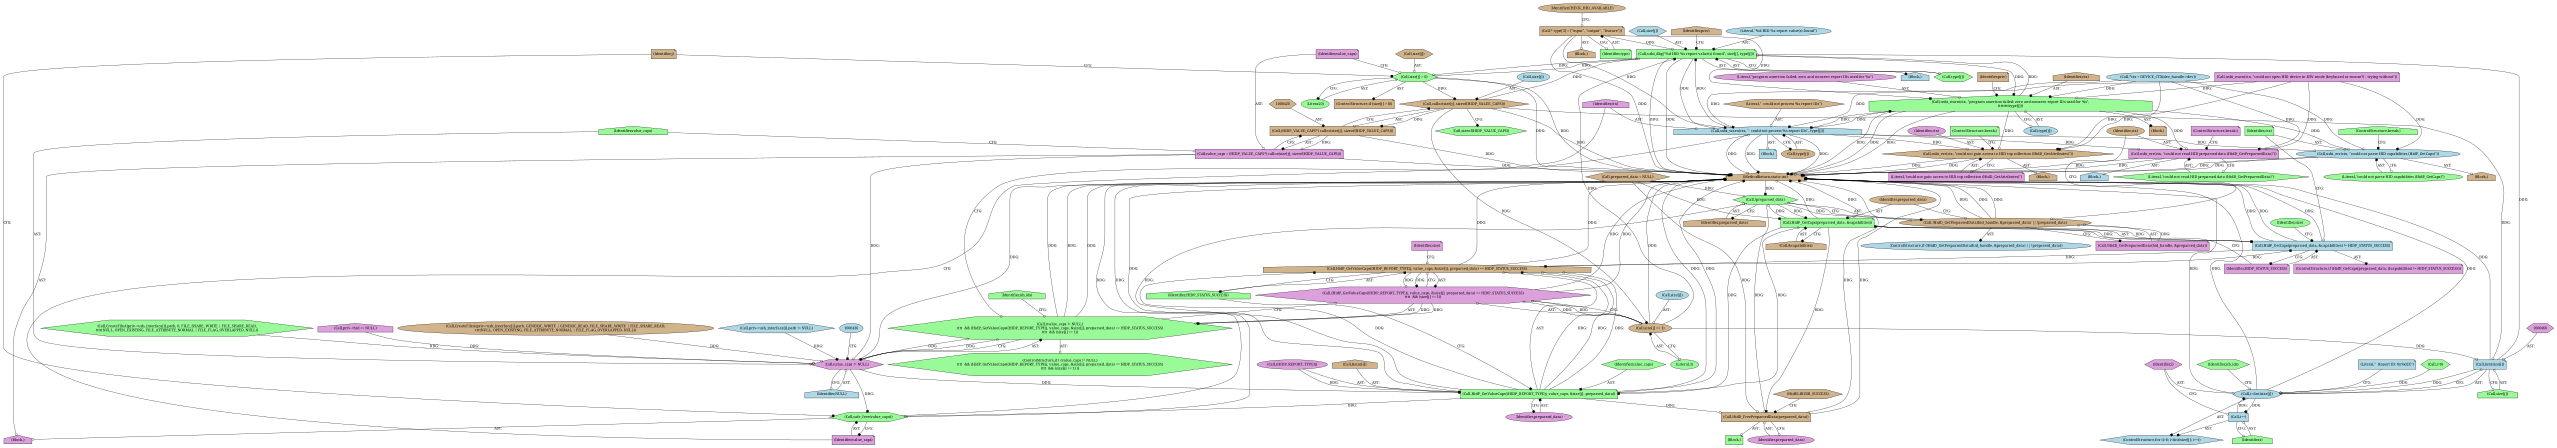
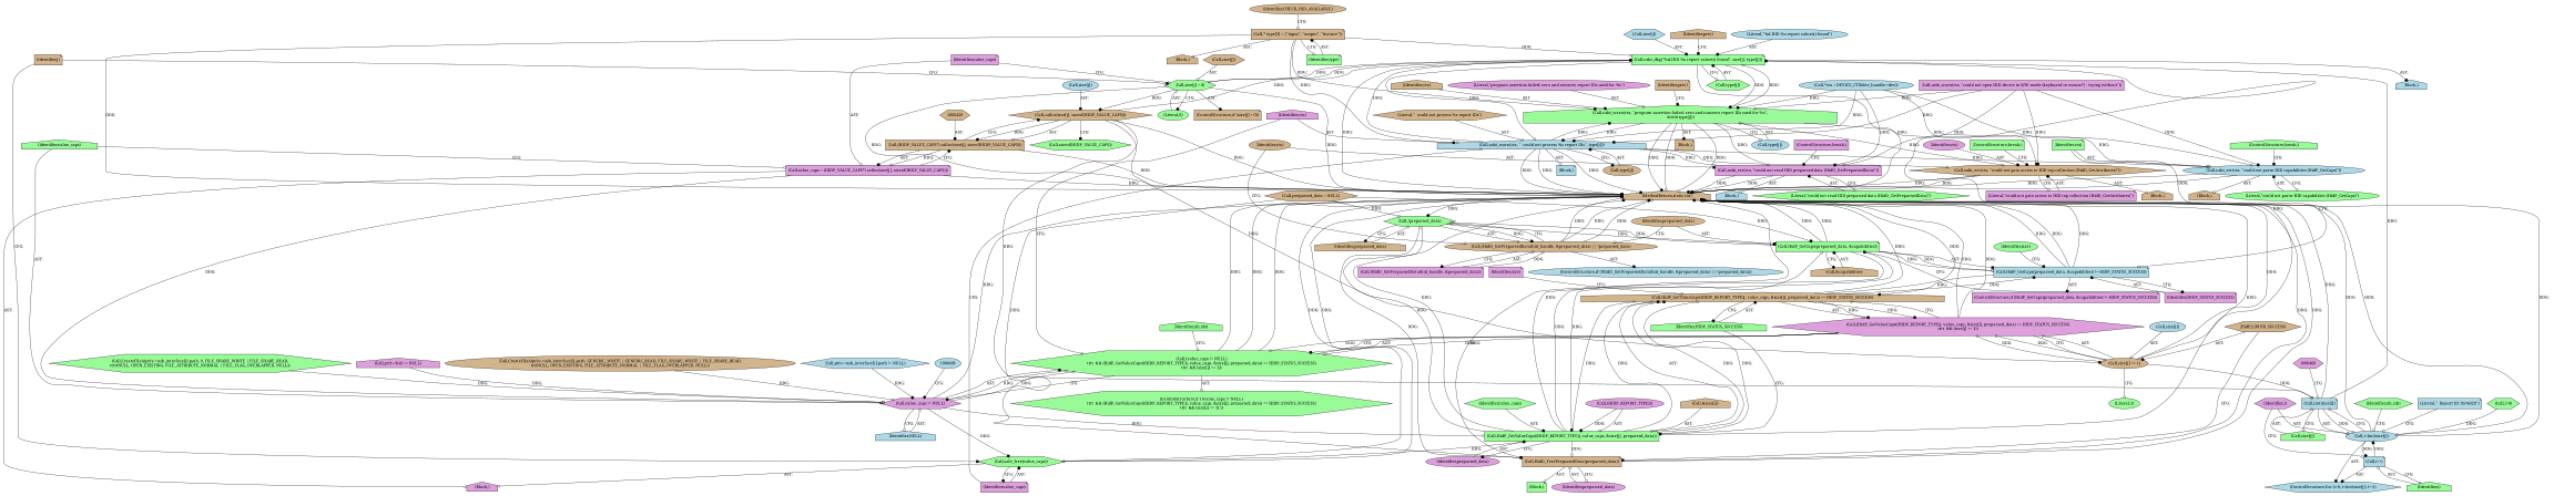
  digraph {
    fontname="Noto Serif"
    node [fillcolor=tan fontname="Noto Serif" shape=note style=filled]
    edge [arrowhead=odot fontname="Noto Serif"]
    n1 [label="(Call,* type[3] = {\"input\", \"output\", \"feature\"})"]
    n2 [fillcolor=palegreen label="(Call,usbi_dbg(\"%d HID %s report value(s) found\", size[j], type[j]))"]
    n3 [fillcolor=palegreen label="(Call,usbi_warn(ctx, \"program assertion failed: zero and nonzero report IDs used for %s\",\n\t\t\t\t\t\t\t\ttype[j]))" shape=house]
    n4 [fillcolor=lightblue label="(Call,usbi_warn(ctx, \"  could not process %s report IDs\", type[j]))" shape=house]
    n5 [label="(MethodReturn,static int)" shape=house]
    n6 [label="(Block,)" shape=house]
    n7 [fillcolor=palegreen label="(Identifier,type)"]
    n8 [fillcolor=palegreen label="(Call,size[j] > 0)" shape=hexagon]
    n9 [fillcolor=lightblue label="(Block,)" shape=house]
    n10 [fillcolor=palegreen label="(Call,type[j])" shape=hexagon]
    n11 [label="(Call,usbi_err(ctx, \"could not gain access to HID top collection (HidD_GetAttributes)\"))" shape=hexagon]
    n12 [fillcolor=plum label="(Call,usbi_err(ctx, \"could not read HID preparsed data (HidD_GetPreparsedData)\"))"]
    n13 [fillcolor=lightblue label="(Call,usbi_err(ctx, \"could not parse HID capabilities (HidP_GetCaps)\"))" shape=ellipse]
    n14 [label="(Block,)"]
    n15 [fillcolor=lightblue label="(Call,type[j])" shape=ellipse]
    n16 [fillcolor=lightblue label="(Block,)"]
    n17 [label="(Call,type[j])" shape=ellipse]
    n18 [fillcolor=palegreen label="(Call,!preparsed_data)" shape=hexagon]
    n19 [label="(Call,calloc(size[j], sizeof(HIDP_VALUE_CAPS)))" shape=hexagon]
    n20 [fillcolor=palegreen label="(Literal,0)" shape=ellipse]
    n21 [label="(ControlStructure,if (size[j] > 0))"]
    n22 [label="(Call,(HIDP_VALUE_CAPS*) calloc(size[j], sizeof(HIDP_VALUE_CAPS)))"]
    n23 [label="(Call,size[j] >= 1)" shape=ellipse]
    n24 [fillcolor=lightblue label="(Call,(int)size[j])"]
    n25 [fillcolor=palegreen label="(Call,sizeof(HIDP_VALUE_CAPS))" shape=hexagon]
    n26 [fillcolor=plum label="(Call,value_caps = (HIDP_VALUE_CAPS*) calloc(size[j], sizeof(HIDP_VALUE_CAPS)))"]
    n27 [fillcolor=plum label="(Call,(HidP_GetValueCaps((HIDP_REPORT_TYPE)j, value_caps, &size[j], preparsed_data) == HIDP_STATUS_SUCCESS)\n\t\t\t\t  && (size[j] >= 1))" shape=hexagon]
    n28 [fillcolor=palegreen label="(Literal,1)" shape=ellipse]
    n29 [fillcolor=lightblue label="(Call,i<(int)size[j])" shape=ellipse]
    n30 [fillcolor=palegreen label="(Call,size[j])" shape=house]
    n31 [fillcolor=plum label="(Call,value_caps != NULL)" shape=hexagon]
    n32 [fillcolor=plum label="(Block,)" shape=house]
    n33 [fillcolor=palegreen label="(Call,(value_caps != NULL)\n\t\t\t\t  && (HidP_GetValueCaps((HIDP_REPORT_TYPE)j, value_caps, &size[j], preparsed_data) == HIDP_STATUS_SUCCESS)\n\t\t\t\t  && (size[j] >= 1))" shape=hexagon]
    n34 [fillcolor=palegreen label="(Call,HidP_GetValueCaps((HIDP_REPORT_TYPE)j, value_caps, &size[j], preparsed_data))"]
    n35 [fillcolor=palegreen label="(Call,safe_free(value_caps))" shape=hexagon]
    n36 [fillcolor=lightblue label="(Identifier,NULL)" shape=house]
    n37 [fillcolor=palegreen label="(ControlStructure,if ( (value_caps != NULL)\n\t\t\t\t  && (HidP_GetValueCaps((HIDP_REPORT_TYPE)j, value_caps, &size[j], preparsed_data) == HIDP_STATUS_SUCCESS)\n\t\t\t\t  && (size[j] >= 1) ))" shape=hexagon]
    n38 [fillcolor=palegreen label="(Call,HidP_GetCaps(preparsed_data, &capabilities))"]
    n39 [label="(Call,HidP_GetValueCaps((HIDP_REPORT_TYPE)j, value_caps, &size[j], preparsed_data) == HIDP_STATUS_SUCCESS)" shape=house]
    n40 [label="(Call,HidD_FreePreparsedData(preparsed_data))"]
    n41 [fillcolor=plum label="(Identifier,preparsed_data)" shape=ellipse]
    n42 [fillcolor=plum label="(Identifier,value_caps)"]
    n43 [label="(Call,!HidD_GetPreparsedData(hid_handle, &preparsed_data) || !preparsed_data)" shape=ellipse]
    n44 [label="(Identifier,preparsed_data)" shape=house]
    n45 [fillcolor=lightblue label="(Call,HidP_GetCaps(preparsed_data, &capabilities) != HIDP_STATUS_SUCCESS)"]
    n46 [label="(Call,&capabilities)" shape=house]
    n47 [fillcolor=palegreen label="(Identifier,HIDP_STATUS_SUCCESS)" shape=house]
    n48 [fillcolor=palegreen label="(Block,)"]
    n49 [fillcolor=plum label="(Identifier,preparsed_data)" shape=ellipse]
    n50 [fillcolor=plum label="(Call,!HidD_GetPreparsedData(hid_handle, &preparsed_data))"]
    n51 [fillcolor=lightblue label="(ControlStructure,if (!HidD_GetPreparsedData(hid_handle, &preparsed_data) || !preparsed_data))" shape=ellipse]
    n52 [fillcolor=plum label="(Identifier,HIDP_STATUS_SUCCESS)"]
    n53 [fillcolor=plum label="(ControlStructure,if (HidP_GetCaps(preparsed_data, &capabilities) != HIDP_STATUS_SUCCESS))"]
    n54 [fillcolor=lightblue label="(Call,i++)"]
    n55 [fillcolor=lightblue label="(ControlStructure,for (i=0; i<(int)size[j]; i++))" shape=hexagon]
    n56 [fillcolor=palegreen label="(Identifier,i)" shape=house]
    n57 [fillcolor=plum label="(Literal,\"could not gain access to HID top collection (HidD_GetAttributes)\")"]
    n58 [label="(Block,)" shape=house]
    n59 [fillcolor=lightblue label="(Block,)" shape=house]
    n60 [fillcolor=palegreen label="(Literal,\"could not read HID preparsed data (HidD_GetPreparsedData)\")" shape=hexagon]
    n61 [fillcolor=palegreen label="(Literal,\"could not parse HID capabilities (HidP_GetCaps)\")" shape=ellipse]
    n62 [label="(Block,)" shape=house]
    n63 [fillcolor=palegreen label="(Identifier,value_caps)" shape=hexagon]
    n64 [fillcolor=palegreen label="(Identifier,value_caps)" shape=house]
    n65 [fillcolor=plum label="(Call,(HIDP_REPORT_TYPE)j)" shape=ellipse]
    n66 [fillcolor=palegreen label="(Identifier,nb_ids)" shape=hexagon]
    n67 [fillcolor=palegreen label="(ControlStructure,break;)" shape=house]
    n68 [fillcolor=plum label="(Identifier,size)"]
    n69 [label="(Literal,\"  could not process %s report IDs\")" shape=hexagon]
    n70 [fillcolor=lightblue label="(Call,size[j])" shape=ellipse]
    n71 [fillcolor=palegreen label="(Call,CreateFileA(priv->usb_interface[i].path, 0, FILE_SHARE_WRITE | FILE_SHARE_READ,\n\t\t\t\t\tNULL, OPEN_EXISTING, FILE_ATTRIBUTE_NORMAL | FILE_FLAG_OVERLAPPED, NULL))" shape=hexagon]
    n72 [label="(HidP,LIBUSB_SUCCESS)" shape=hexagon]
    n73 [fillcolor=lightblue label="(Literal,\"  Report ID: 0x%02X\")"]
    n74 [label="(Call,&size[j])" shape=house]
    n75 [label="(Identifier,ctx)" shape=house]
    n76 [fillcolor=palegreen label="(Identifier,ctx)"]
    n77 [fillcolor=plum label="(Call,priv->hid == NULL)" shape=house]
    n78 [fillcolor=plum label="(Identifier,ctx)" shape=house]
    n79 [fillcolor=lightblue label="(Call,*ctx = DEVICE_CTX(dev_handle->dev))" shape=ellipse]
    n80 [label="(Call,CreateFileA(priv->usb_interface[i].path, GENERIC_WRITE | GENERIC_READ, FILE_SHARE_WRITE | FILE_SHARE_READ,\n\t\t\t\tNULL, OPEN_EXISTING, FILE_ATTRIBUTE_NORMAL | FILE_FLAG_OVERLAPPED, NULL))" shape=ellipse]
    n81 [fillcolor=plum label="(Identifier,value_caps)"]
    n82 [label="(Identifier,preparsed_data)" shape=ellipse]
    n83 [label="(Identifier,CHECK_HID_AVAILABLE)" shape=ellipse]
    n84 [label="(Identifier,priv)" shape=house]
    n85 [fillcolor=plum label="(Identifier,ctx)" shape=ellipse]
    n86 [label="(Call,preparsed_data = NULL)" shape=hexagon]
    n87 [fillcolor=palegreen label="(Identifier,nb_ids)" shape=house]
    n88 [fillcolor=plum label="(ControlStructure,break;)"]
    n89 [fillcolor=lightblue label="(Literal,\"%d HID %s report value(s) found\")" shape=ellipse]
    n90 [fillcolor=plum label="(Literal,\"program assertion failed: zero and nonzero report IDs used for %s\")" shape=ellipse]
    n91 [fillcolor=palegreen label="(Call,i=0)" shape=hexagon]
    n92 [label="(Identifier,priv)"]
    n93 [label="(Call,size[j])" shape=hexagon]
    n94 [fillcolor=lightblue label="(Call,priv->usb_interface[i].path != NULL)" shape=hexagon]
    n95 [fillcolor=lightblue label="(Call,size[j])" shape=hexagon]
    n96 [label="(Identifier,j)"]
    n97 [fillcolor=plum label="(Identifier,i)" shape=hexagon]
    n98 [fillcolor=plum label="(Call,usbi_warn(ctx, \"could not open HID device in R/W mode (keyboard or mouse?) - trying without\"))"]
    n99 [label="(Identifier,ctx)" shape=ellipse]
    n100 [fillcolor=palegreen label="(ControlStructure,break;)"]
    n101 [fillcolor=palegreen label="(Identifier,size)" shape=ellipse]
    n102 [fillcolor=lightblue label="(Call,size[j])" shape=ellipse]
    1000420 [shape=hexagon]
    1000436 [fillcolor=lightblue shape=ellipse]
    1000468 [fillcolor=plum shape=hexagon]
    n1 -> n2 [label="DDG: "]
    n1 -> n3 [arrowhead=box label="DDG: "]
    n1 -> n4 [arrowhead=box label="DDG: "]
    n1 -> n5 [label="DDG: "]
    n1 -> n6 [label="AST: "]
    n1 -> n7 [label="CFG: "]
    n2 -> n3 [arrowhead=box label="DDG: "]
    n2 -> n4 [label="DDG: "]
    n2 -> n5 [label="DDG: "]
    n2 -> n5 [label="DDG: "]
    n2 -> n8 [label="DDG: "]
    n2 -> n9 [arrowhead=box label="AST: "]
    n2 -> n10 [label="CFG: "]
    n3 -> n2 [label="DDG: "]
    n3 -> n4 [arrowhead=box label="DDG: "]
    n3 -> n5 [arrowhead=box label="DDG: "]
    n3 -> n5 [label="DDG: "]
    n3 -> n5 [label="DDG: "]
    n3 -> n11 [label="DDG: "]
    n3 -> n12 [label="DDG: "]
    n3 -> n13 [label="DDG: "]
    n3 -> n14 [arrowhead=box label="AST: "]
    n3 -> n15 [label="CFG: "]
    n4 -> n2 [arrowhead=box label="DDG: "]
    n4 -> n3 [arrowhead=box label="DDG: "]
    n4 -> n5 [label="DDG: "]
    n4 -> n5 [arrowhead=box label="DDG: "]
    n4 -> n5 [arrowhead=box label="DDG: "]
    n4 -> n11 [label="DDG: "]
    n4 -> n12 [label="DDG: "]
    n4 -> n13 [label="DDG: "]
    n4 -> n16 [label="AST: "]
    n4 -> n17 [arrowhead=box label="CFG: "]
    n5 -> n18 [arrowhead=box label="DDG: "]
    n7 -> n1 [arrowhead=box label="AST: "]
    n8 -> n2 [label="DDG: "]
    n8 -> n5 [arrowhead=box label="DDG: "]
    n8 -> n5 [arrowhead=box label="DDG: "]
    n8 -> n19 [arrowhead=box label="DDG: "]
    n8 -> n20 [arrowhead=box label="CFG: "]
    n8 -> n21 [arrowhead=box label="AST: "]
    n10 -> n2 [arrowhead=box label="AST: "]
    n11 -> n5 [label="DDG: "]
    n11 -> n5 [label="DDG: "]
    n11 -> n57 [label="CFG: "]
    n11 -> n58 [label="AST: "]
    n12 -> n5 [arrowhead=box label="DDG: "]
    n12 -> n5 [label="DDG: "]
    n12 -> n59 [label="AST: "]
    n12 -> n60 [label="CFG: "]
    n13 -> n5 [arrowhead=box label="DDG: "]
    n13 -> n5 [arrowhead=box label="DDG: "]
    n13 -> n61 [label="CFG: "]
    n13 -> n62 [label="AST: "]
    n15 -> n3 [label="AST: "]
    n17 -> n4 [arrowhead=box label="AST: "]
    n18 -> n38 [arrowhead=box label="DDG: "]
    n18 -> n40 [label="DDG: "]
    n18 -> n43 [label="AST: "]
    n18 -> n43 [arrowhead=box label="DDG: "]
    n18 -> n44 [arrowhead=box label="CFG: "]
    n19 -> n2 [label="DDG: "]
    n19 -> n5 [arrowhead=box label="DDG: "]
    n19 -> n22 [label="AST: "]
    n19 -> n22 [arrowhead=box label="DDG: "]
    n19 -> n23 [arrowhead=box label="DDG: "]
    n19 -> n24 [label="DDG: "]
    n19 -> n25 [arrowhead=box label="CFG: "]
    n20 -> n8 [label="AST: "]
    n22 -> n5 [arrowhead=box label="DDG: "]
    n22 -> n19 [arrowhead=box label="CFG: "]
    n22 -> n26 [arrowhead=box label="AST: "]
    n22 -> n26 [label="DDG: "]
    n23 -> n2 [arrowhead=box label="DDG: "]
    n23 -> n5 [label="DDG: "]
    n23 -> n24 [label="DDG: "]
    n23 -> n27 [label="AST: "]
    n23 -> n27 [label="DDG: "]
    n23 -> n27 [label="DDG: "]
    n23 -> n28 [label="CFG: "]
    n24 -> n2 [label="DDG: "]
    n24 -> n5 [arrowhead=box label="DDG: "]
    n24 -> n29 [label="AST: "]
    n24 -> n29 [label="DDG: "]
    n24 -> n30 [label="CFG: "]
    n26 -> n5 [label="DDG: "]
    n26 -> n22 [arrowhead=box label="CFG: "]
    n26 -> n31 [label="DDG: "]
    n26 -> n32 [label="AST: "]
    n27 -> n5 [label="DDG: "]
    n27 -> n5 [label="DDG: "]
    n27 -> n23 [label="CFG: "]
    n27 -> n33 [label="AST: "]
    n27 -> n33 [arrowhead=box label="DDG: "]
    n27 -> n33 [label="DDG: "]
    n27 -> n39 [label="CFG: "]
-   n28 -> n23 [arrowhead=box label="AST: "]
+   n72 -> n23 [arrowhead=box label="AST: "]
    n29 -> n5 [arrowhead=box label="DDG: "]
    n29 -> n5 [label="DDG: "]
    n29 -> n5 [label="DDG: "]
    n29 -> n24 [label="CFG: "]
    n29 -> n54 [arrowhead=box label="DDG: "]
    n29 -> n55 [arrowhead=box label="AST: "]
    n30 -> n24 [label="AST: "]
    n31 -> n5 [label="DDG: "]
    n31 -> n33 [arrowhead=box label="AST: "]
    n31 -> n33 [label="DDG: "]
    n31 -> n33 [label="DDG: "]
    n31 -> n34 [label="DDG: "]
    n31 -> n35 [arrowhead=box label="DDG: "]
    n31 -> n36 [label="CFG: "]
    n33 -> n5 [label="DDG: "]
    n33 -> n5 [label="DDG: "]
    n33 -> n5 [arrowhead=box label="DDG: "]
    n33 -> n27 [label="CFG: "]
    n33 -> n31 [arrowhead=box label="CFG: "]
    n33 -> n37 [label="AST: "]
    n34 -> n5 [arrowhead=box label="DDG: "]
    n34 -> n5 [arrowhead=box label="DDG: "]
    n34 -> n5 [arrowhead=box label="DDG: "]
    n34 -> n18 [label="DDG: "]
    n34 -> n35 [label="DDG: "]
    n34 -> n38 [label="DDG: "]
    n34 -> n39 [label="AST: "]
    n34 -> n39 [arrowhead=box label="DDG: "]
    n34 -> n39 [label="DDG: "]
    n34 -> n39 [label="DDG: "]
    n34 -> n39 [arrowhead=box label="DDG: "]
    n34 -> n40 [label="DDG: "]
    n34 -> n41 [arrowhead=box label="CFG: "]
    n35 -> n5 [label="DDG: "]
    n35 -> n5 [label="DDG: "]
    n35 -> n32 [label="AST: "]
    n35 -> n42 [arrowhead=box label="CFG: "]
    n36 -> n31 [label="AST: "]
    n38 -> n5 [arrowhead=box label="DDG: "]
    n38 -> n5 [label="DDG: "]
    n38 -> n18 [label="DDG: "]
    n38 -> n34 [arrowhead=box label="DDG: "]
    n38 -> n40 [arrowhead=box label="DDG: "]
    n38 -> n45 [arrowhead=box label="AST: "]
    n38 -> n45 [label="DDG: "]
    n38 -> n45 [label="DDG: "]
    n38 -> n46 [arrowhead=box label="CFG: "]
    n39 -> n5 [label="DDG: "]
    n39 -> n5 [label="DDG: "]
    n39 -> n27 [arrowhead=box label="AST: "]
    n39 -> n27 [arrowhead=box label="DDG: "]
    n39 -> n27 [label="DDG: "]
    n39 -> n45 [arrowhead=box label="DDG: "]
    n39 -> n47 [arrowhead=box label="CFG: "]
    n40 -> n5 [arrowhead=box label="DDG: "]
    n40 -> n5 [label="DDG: "]
    n40 -> n48 [label="AST: "]
    n40 -> n49 [label="CFG: "]
    n41 -> n34 [arrowhead=box label="AST: "]
    n42 -> n4 [label="CFG: "]
    n42 -> n35 [arrowhead=box label="AST: "]
    n43 -> n5 [label="DDG: "]
    n43 -> n5 [label="DDG: "]
    n43 -> n5 [arrowhead=box label="DDG: "]
    n43 -> n18 [label="CFG: "]
    n43 -> n50 [arrowhead=box label="CFG: "]
    n43 -> n51 [arrowhead=box label="AST: "]
    n44 -> n18 [label="AST: "]
    n45 -> n5 [arrowhead=box label="DDG: "]
    n45 -> n5 [arrowhead=box label="DDG: "]
    n45 -> n5 [arrowhead=box label="DDG: "]
    n45 -> n39 [arrowhead=box label="DDG: "]
    n45 -> n52 [arrowhead=box label="CFG: "]
    n45 -> n53 [arrowhead=box label="AST: "]
    n46 -> n38 [arrowhead=box label="AST: "]
    n47 -> n34 [arrowhead=box label="CFG: "]
    n47 -> n39 [arrowhead=box label="AST: "]
    n49 -> n40 [label="AST: "]
    n50 -> n43 [label="AST: "]
    n50 -> n43 [label="DDG: "]
    n52 -> n38 [arrowhead=box label="CFG: "]
    n52 -> n45 [arrowhead=box label="AST: "]
    n54 -> n29 [arrowhead=box label="DDG: "]
    n54 -> n55 [arrowhead=box label="AST: "]
    n54 -> n56 [label="CFG: "]
    n56 -> n54 [label="AST: "]
    n57 -> n11 [arrowhead=box label="AST: "]
    n60 -> n12 [arrowhead=box label="AST: "]
    n61 -> n13 [arrowhead=box label="AST: "]
    n63 -> n34 [arrowhead=box label="AST: "]
    n64 -> n26 [label="CFG: "]
    n64 -> n31 [label="AST: "]
    n65 -> n34 [label="AST: "]
    n65 -> n34 [arrowhead=box label="DDG: "]
    n66 -> n29 [label="CFG: "]
    n67 -> n13 [arrowhead=box label="CFG: "]
    n68 -> n39 [label="CFG: "]
    n69 -> n4 [label="AST: "]
    n70 -> n23 [label="AST: "]
    n71 -> n31 [label="DDG: "]
    n72 -> n40 [arrowhead=box label="CFG: "]
    n73 -> n29 [label="CFG: "]
    n74 -> n34 [label="AST: "]
    n75 -> n3 [arrowhead=box label="AST: "]
    n76 -> n13 [label="AST: "]
    n76 -> n45 [label="CFG: "]
    n77 -> n31 [label="DDG: "]
    n78 -> n4 [label="AST: "]
    n78 -> n33 [label="CFG: "]
    n79 -> n3 [arrowhead=box label="DDG: "]
    n79 -> n4 [arrowhead=box label="DDG: "]
    n79 -> n11 [arrowhead=box label="DDG: "]
    n79 -> n12 [arrowhead=box label="DDG: "]
    n79 -> n13 [label="DDG: "]
    n80 -> n31 [label="DDG: "]
    n81 -> n8 [label="CFG: "]
    n81 -> n26 [label="AST: "]
    n82 -> n38 [arrowhead=box label="AST: "]
    n82 -> n43 [label="CFG: "]
    n83 -> n1 [label="CFG: "]
    n84 -> n2 [arrowhead=box label="CFG: "]
    n85 -> n11 [arrowhead=box label="AST: "]
    n86 -> n18 [label="DDG: "]
    n86 -> n38 [arrowhead=box label="DDG: "]
    n86 -> n40 [label="DDG: "]
    n87 -> n33 [label="CFG: "]
    n88 -> n12 [arrowhead=box label="CFG: "]
    n89 -> n2 [arrowhead=box label="AST: "]
    n90 -> n3 [label="AST: "]
    n91 -> n29 [label="DDG: "]
    n92 -> n3 [arrowhead=box label="CFG: "]
    n93 -> n8 [label="AST: "]
    n94 -> n31 [arrowhead=box label="DDG: "]
    n95 -> n2 [arrowhead=box label="AST: "]
    n96 -> n8 [arrowhead=box label="CFG: "]
    n96 -> n35 [arrowhead=box label="CFG: "]
    n97 -> n29 [label="AST: "]
    n97 -> n54 [label="CFG: "]
    n98 -> n3 [label="DDG: "]
    n98 -> n4 [arrowhead=box label="DDG: "]
    n98 -> n11 [arrowhead=box label="DDG: "]
    n98 -> n12 [label="DDG: "]
    n98 -> n13 [arrowhead=box label="DDG: "]
    n99 -> n12 [arrowhead=box label="AST: "]
    n99 -> n43 [label="CFG: "]
    n100 -> n11 [arrowhead=box label="CFG: "]
    n101 -> n45 [arrowhead=box label="CFG: "]
    n102 -> n19 [arrowhead=box label="AST: "]
    1000420 -> n22 [arrowhead=box label="AST: "]
    1000436 -> n31 [arrowhead=box label="CFG: "]
-   1000468 -> n24 [label="AST: "]
+   1000468 -> n24 [label="CFG: "]
  }
